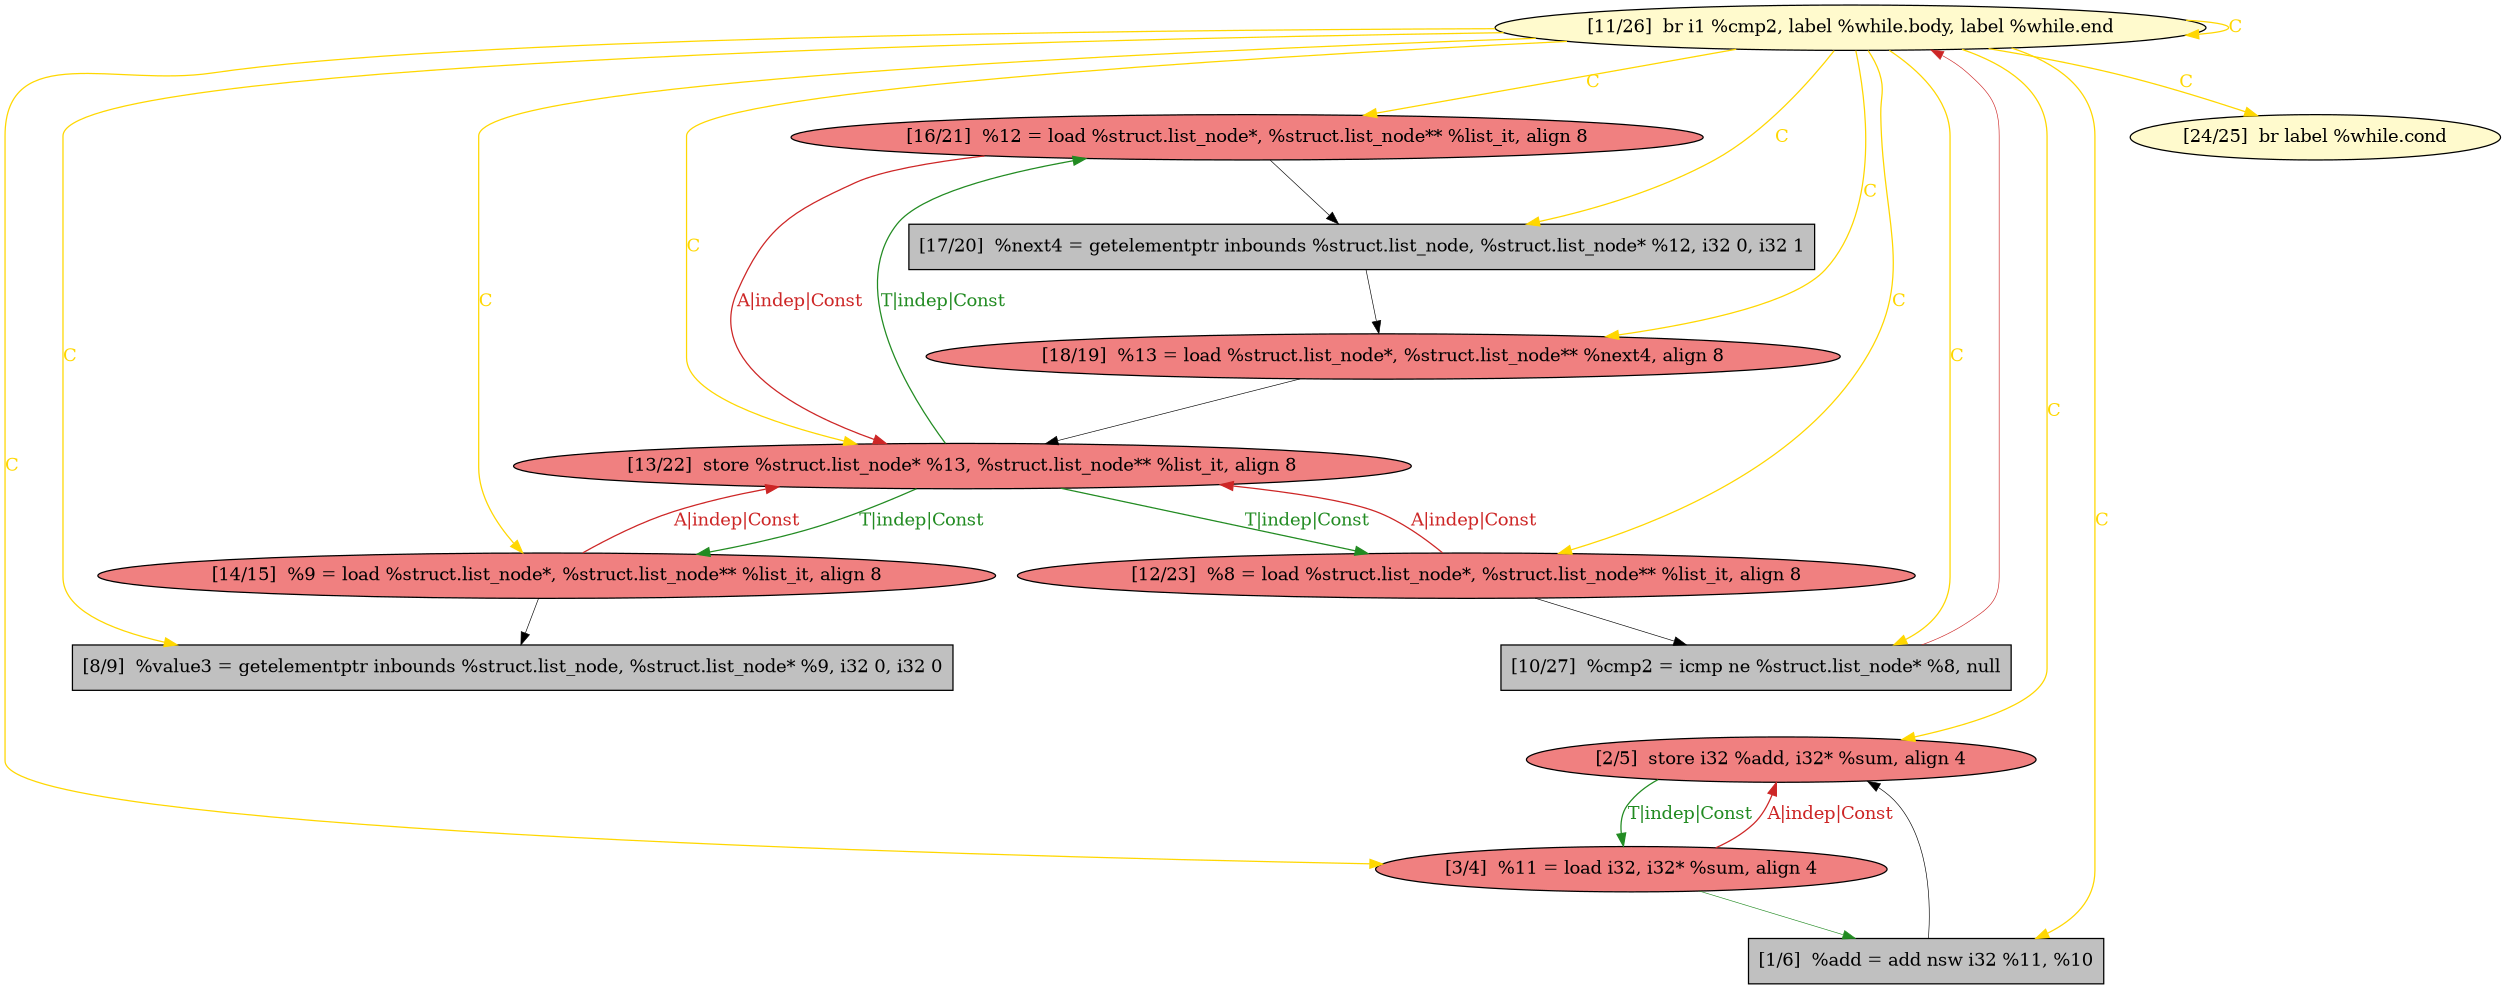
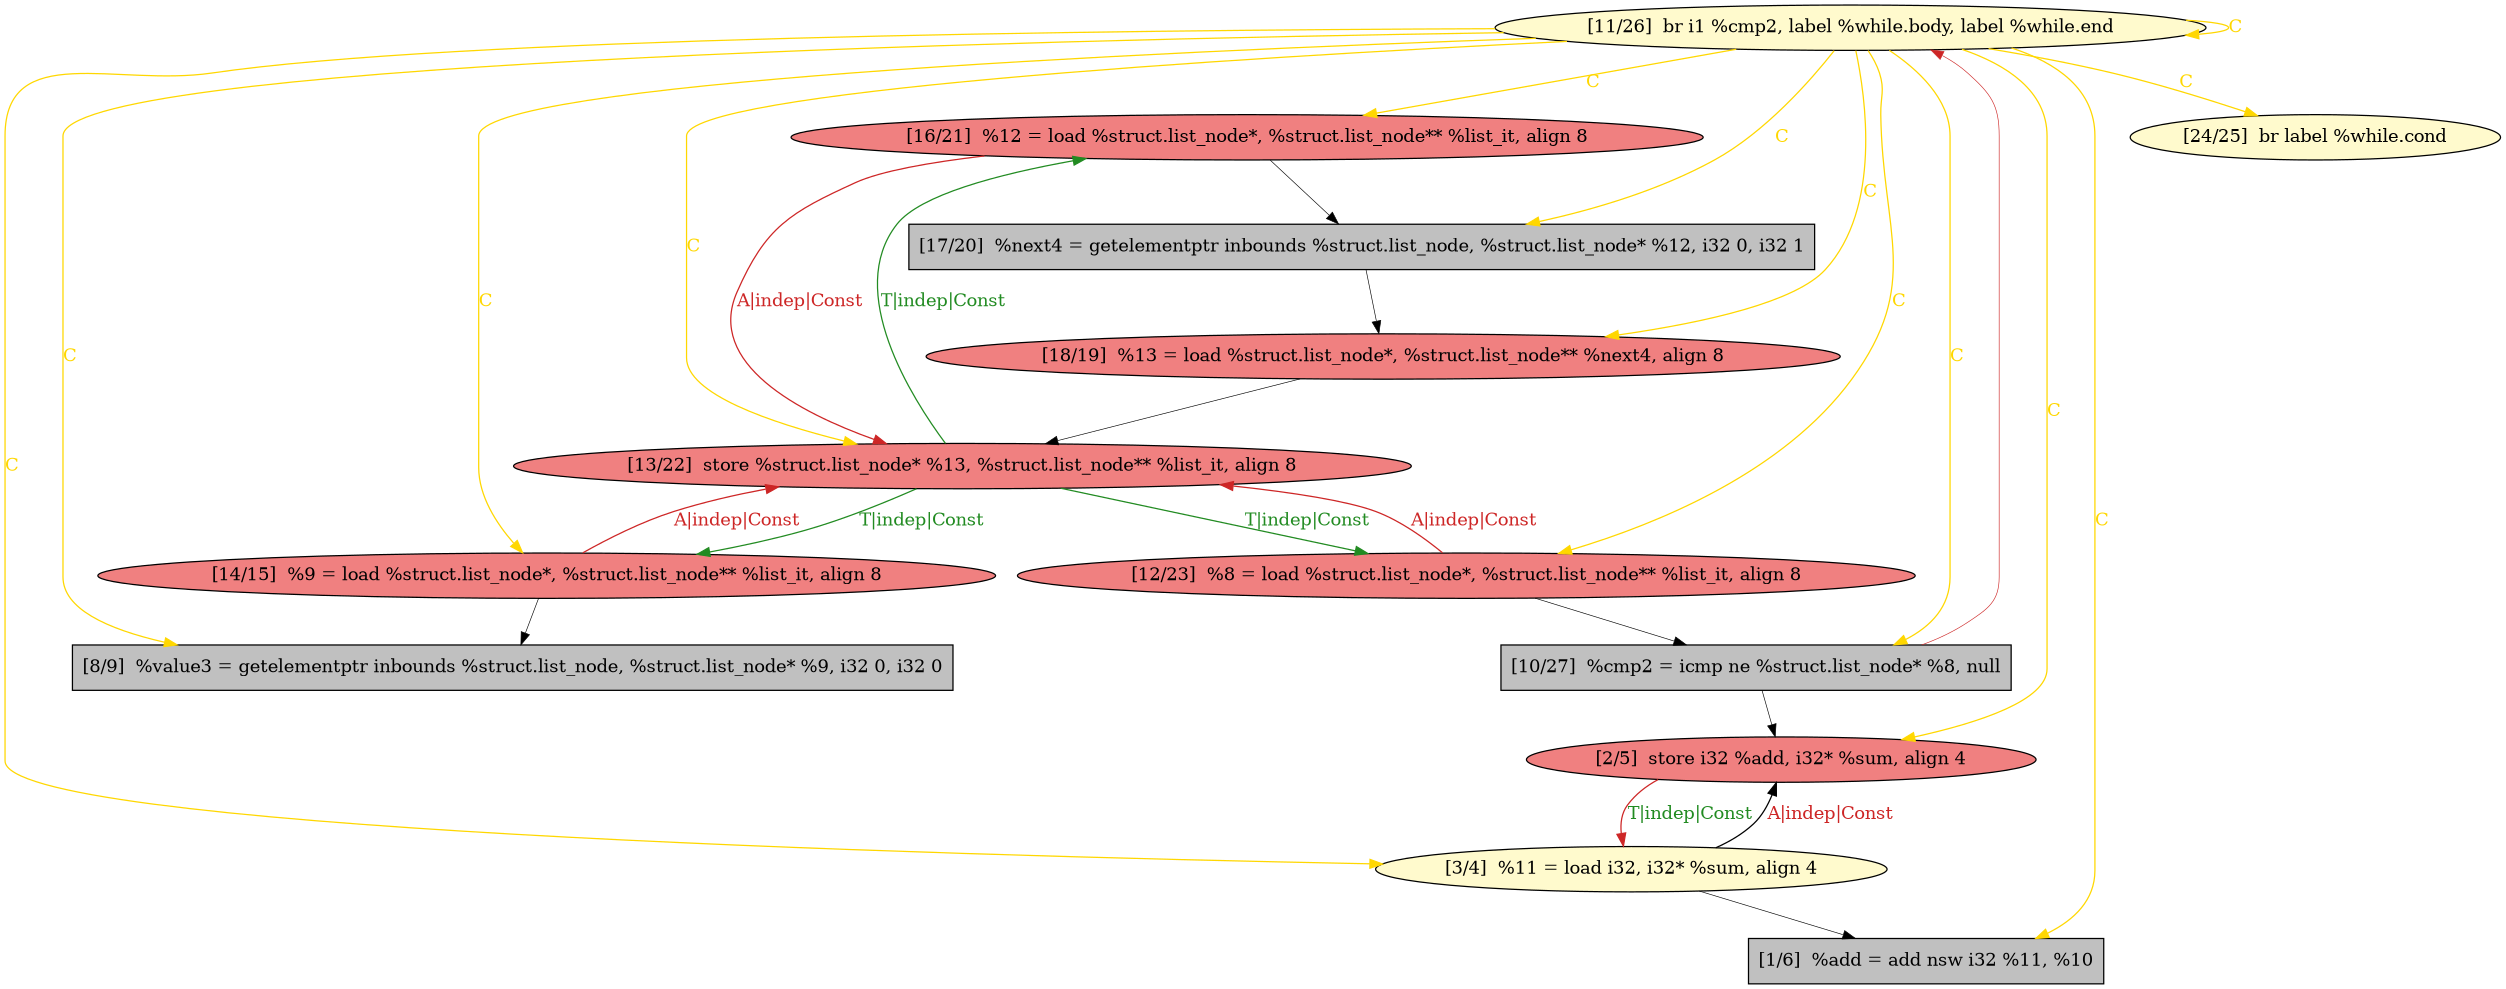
  digraph {
    node [fillcolor=lightcoral shape=ellipse style=filled]
    edge [color=gold fontcolor=gold penwidth=1.0 style=solid]
    n1 [label="[2/5]  store i32 %add, i32* %sum, align 4"]
-   n2 [label="[3/4]  %11 = load i32, i32* %sum, align 4"]
+   n2 [fillcolor=lemonchiffon label="[3/4]  %11 = load i32, i32* %sum, align 4"]
    n3 [fillcolor=grey label="[1/6]  %add = add nsw i32 %11, %10" shape=rectangle]
    n4 [label="[16/21]  %12 = load %struct.list_node*, %struct.list_node** %list_it, align 8"]
    n5 [label="[13/22]  store %struct.list_node* %13, %struct.list_node** %list_it, align 8"]
    n6 [fillcolor=grey label="[17/20]  %next4 = getelementptr inbounds %struct.list_node, %struct.list_node* %12, i32 0, i32 1" shape=rectangle]
    n7 [label="[14/15]  %9 = load %struct.list_node*, %struct.list_node** %list_it, align 8"]
    n8 [label="[12/23]  %8 = load %struct.list_node*, %struct.list_node** %list_it, align 8"]
    n9 [label="[18/19]  %13 = load %struct.list_node*, %struct.list_node** %next4, align 8"]
    n10 [fillcolor=grey label="[8/9]  %value3 = getelementptr inbounds %struct.list_node, %struct.list_node* %9, i32 0, i32 0" shape=rectangle]
    n11 [fillcolor=grey label="[10/27]  %cmp2 = icmp ne %struct.list_node* %8, null" shape=rectangle]
    n12 [fillcolor=lemonchiffon label="[24/25]  br label %while.cond"]
    n13 [fillcolor=lemonchiffon label="[11/26]  br i1 %cmp2, label %while.body, label %while.end"]
-   n1 -> n2 [color=forestgreen fontcolor=forestgreen label="T|indep|Const"]
-   n2 -> n1 [color=firebrick3 fontcolor=firebrick3 label="A|indep|Const"]
-   n2 -> n3 [color=forestgreen fontcolor=black penwidth=0.5]
-   n3 -> n1 [color=black fontcolor=black penwidth=0.5]
+   n1 -> n2 [color=firebrick3 fontcolor=forestgreen label="T|indep|Const"]
+   n2 -> n1 [color=black fontcolor=firebrick3 label="A|indep|Const"]
+   n2 -> n3 [color=black fontcolor=black penwidth=0.5]
+   n11 -> n1 [color=black fontcolor=black penwidth=0.5]
    n4 -> n5 [color=firebrick3 fontcolor=firebrick3 label="A|indep|Const"]
    n4 -> n6 [color=black fontcolor=black penwidth=0.5]
    n5 -> n4 [color=forestgreen fontcolor=forestgreen label="T|indep|Const"]
    n5 -> n7 [color=forestgreen fontcolor=forestgreen label="T|indep|Const"]
    n5 -> n8 [color=forestgreen fontcolor=forestgreen label="T|indep|Const"]
    n6 -> n9 [color=black fontcolor=black penwidth=0.5]
    n7 -> n5 [color=firebrick3 fontcolor=firebrick3 label="A|indep|Const"]
    n7 -> n10 [color=black fontcolor=black penwidth=0.5]
    n8 -> n5 [color=firebrick3 fontcolor=firebrick3 label="A|indep|Const"]
    n8 -> n11 [color=black fontcolor=black penwidth=0.5]
    n9 -> n5 [color=black fontcolor=black penwidth=0.5]
    n11 -> n13 [color=firebrick3 fontcolor=black penwidth=0.5]
    n13 -> n1 [label=C]
    n13 -> n2 [label=C]
    n13 -> n3 [label=C]
    n13 -> n4 [label=C]
    n13 -> n5 [label=C]
    n13 -> n6 [label=C]
    n13 -> n7 [label=C]
    n13 -> n8 [label=C]
    n13 -> n9 [label=C]
    n13 -> n10 [label=C]
    n13 -> n11 [label=C]
    n13 -> n12 [label=C]
    n13 -> n13 [label=C]
  }
